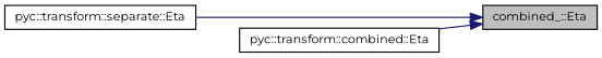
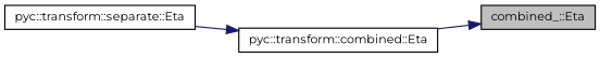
  digraph {
    fontname=Montserrat
    rankdir=RL
    node [color=black fillcolor=white fontname=Montserrat fontsize=10 shape=record style=filled]
    edge [color=midnightblue dir=back fontname=Montserrat fontsize=10 labelfontname=Helvetica labelfontsize=10 style=solid]
    n1 [fillcolor=grey75 fontcolor=black height=0.2 label="combined_::Eta" width=0.4]
    n2 [height=0.2 label="pyc::transform::separate::Eta" width=0.4]
    n3 [height=0.2 label="pyc::transform::combined::Eta" width=0.4]
-   n1 -> n2
+   n3 -> n2
    n1 -> n3
  }
